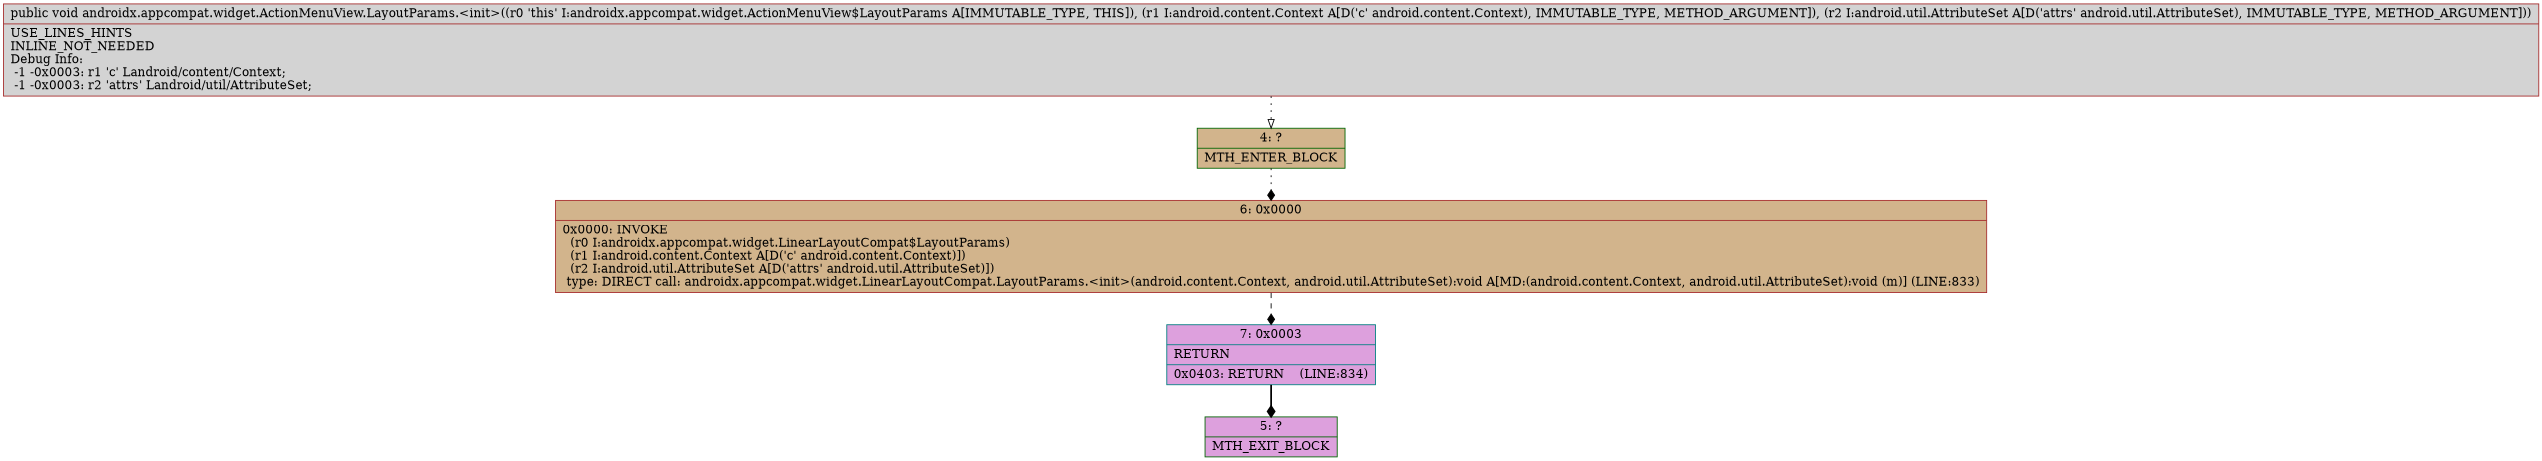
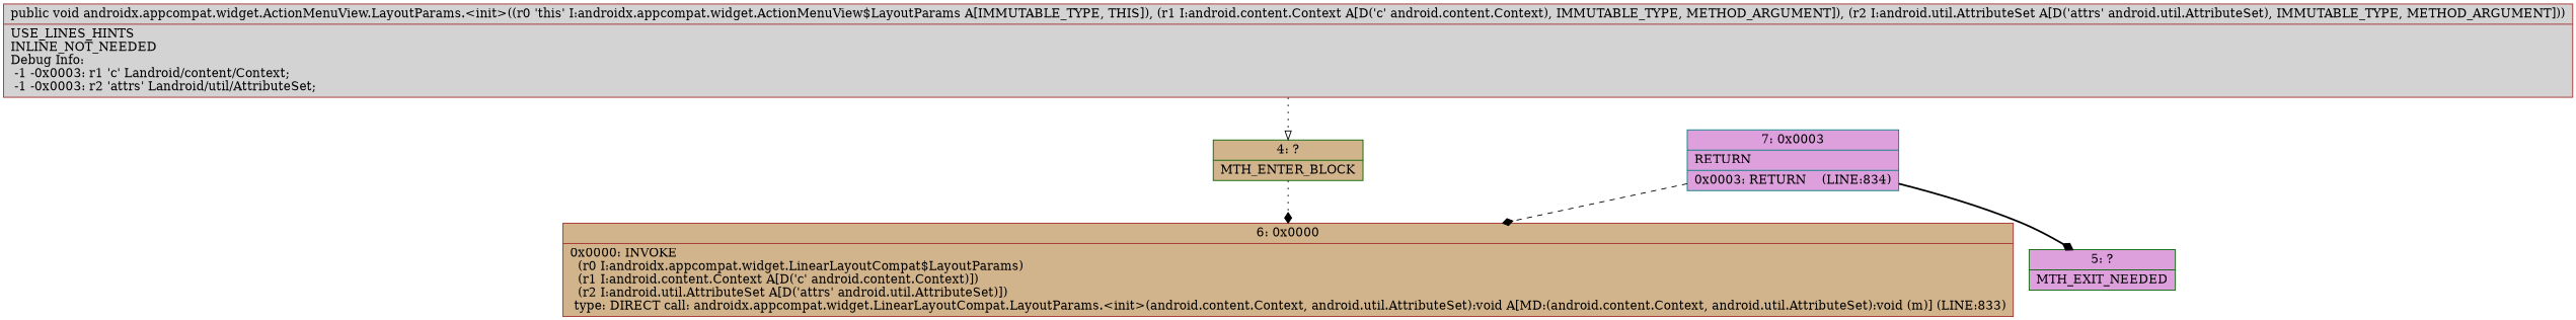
  digraph {
    node [color=darkgreen fillcolor=tan shape=record style=filled]
    edge [arrowhead=diamond style=dotted]
    n1 [label="{4\:\ ?|MTH_ENTER_BLOCK\l}"]
    n2 [color=brown label="{6\:\ 0x0000|0x0000: INVOKE  \l  (r0 I:androidx.appcompat.widget.LinearLayoutCompat$LayoutParams)\l  (r1 I:android.content.Context A[D('c' android.content.Context)])\l  (r2 I:android.util.AttributeSet A[D('attrs' android.util.AttributeSet)])\l type: DIRECT call: androidx.appcompat.widget.LinearLayoutCompat.LayoutParams.\<init\>(android.content.Context, android.util.AttributeSet):void A[MD:(android.content.Context, android.util.AttributeSet):void (m)] (LINE:833)\l}"]
-   n3 [color=teal fillcolor=plum label="{7\:\ 0x0003|RETURN\l|0x0403: RETURN    (LINE:834)\l}"]
-   n4 [fillcolor=plum label="{5\:\ ?|MTH_EXIT_BLOCK\l}"]
+   n3 [color=teal fillcolor=plum label="{7\:\ 0x0003|RETURN\l|0x0003: RETURN    (LINE:834)\l}"]
+   n4 [fillcolor=plum label="{5\:\ ?|MTH_EXIT_NEEDED\l}"]
    n5 [color=brown fillcolor=lightgrey label="{public void androidx.appcompat.widget.ActionMenuView.LayoutParams.\<init\>((r0 'this' I:androidx.appcompat.widget.ActionMenuView$LayoutParams A[IMMUTABLE_TYPE, THIS]), (r1 I:android.content.Context A[D('c' android.content.Context), IMMUTABLE_TYPE, METHOD_ARGUMENT]), (r2 I:android.util.AttributeSet A[D('attrs' android.util.AttributeSet), IMMUTABLE_TYPE, METHOD_ARGUMENT]))  | USE_LINES_HINTS\lINLINE_NOT_NEEDED\lDebug Info:\l  \-1 \-0x0003: r1 'c' Landroid\/content\/Context;\l  \-1 \-0x0003: r2 'attrs' Landroid\/util\/AttributeSet;\l}"]
    n1 -> n2
-   n2 -> n3 [style=dashed]
+   n3 -> n2 [style=dashed]
    n3 -> n4 [style=bold]
    n5 -> n1 [arrowhead=onormal]
  }
